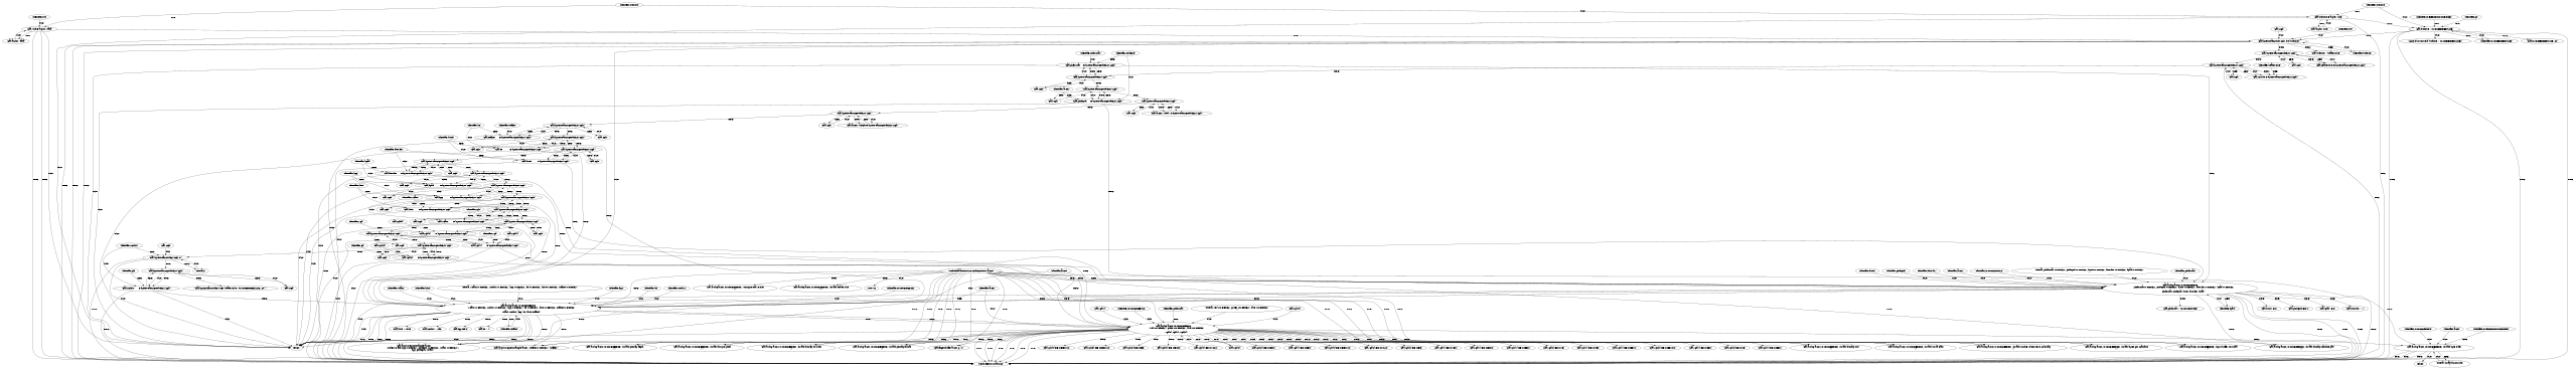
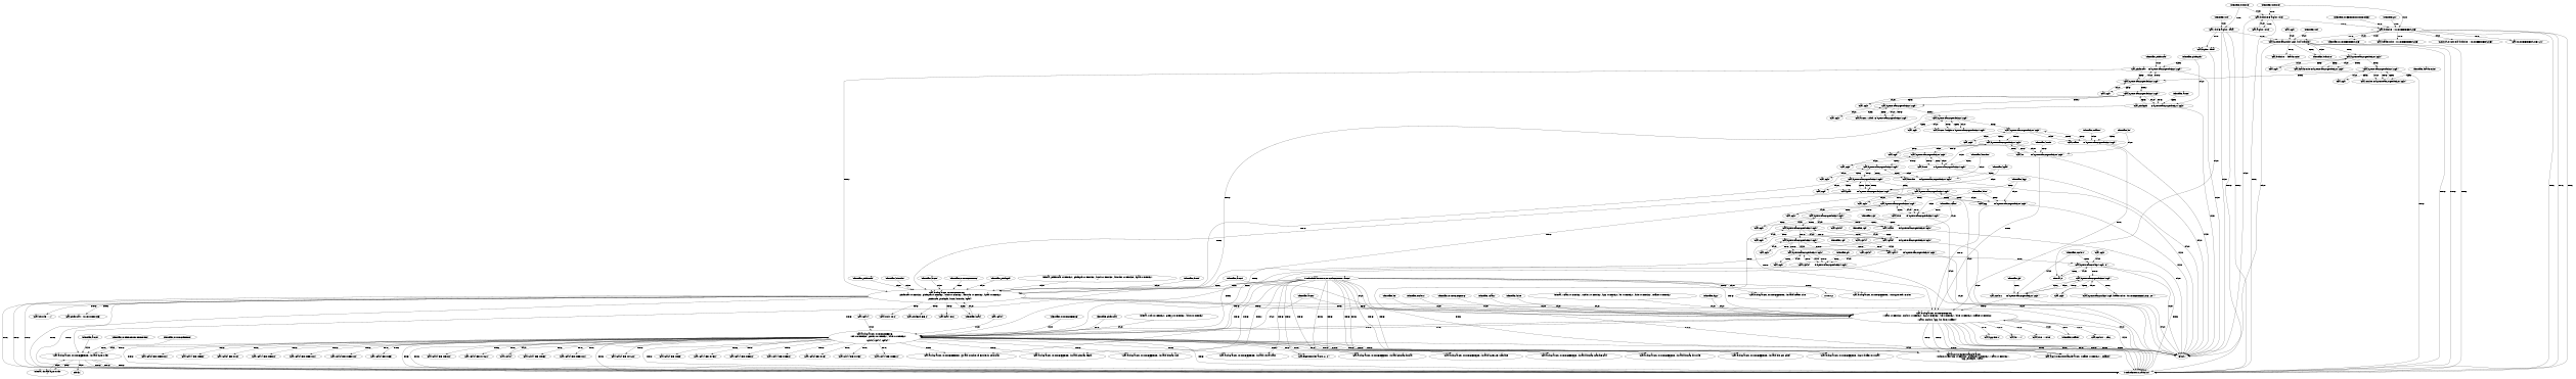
  digraph {
    n1 [label="(Call,av_log(avctx, AV_LOG_ERROR, \"invalid byte order\n\"))"]
    n2 [label="(Literal,\"invalid byte order\n\")"]
    n3 [label="(MethodReturn,static int)"]
    n4 [label="(Block,)"]
    n5 [label="(Call,av_log(avctx, AV_LOG_DEBUG,\n           \"red %0\"PRIx32\", green %0\"PRIx32\", blue %0\"PRIx32\"\n\",\n           rgb[0], rgb[1], rgb[2]))"]
    n6 [label="(Call,rgb[1] == 0xFF00)"]
    n7 [label="(Call,av_log(avctx, AV_LOG_ERROR, \"invalid bits per pixel\n\"))"]
    n8 [label="(Call,av_log(avctx, AV_LOG_ERROR, \"invalid bitmap bit order\n\"))"]
    n9 [label="(Call,rgb[2] == 0x1F)"]
    n10 [label="(Call,rgb[1] == 0x7E0)"]
    n11 [label="(Call,av_log(avctx, AV_LOG_ERROR, \"invalid pixmap format\n\"))"]
    n12 [label="(Call,rgb[1] == 0xFF00)"]
    n13 [label="(Call,av_log(avctx, AV_LOG_ERROR, \"invalid number of entries in colormap\n\"))"]
    n14 [label="(Call,av_log(avctx, AV_LOG_ERROR, \"input buffer too small\n\"))"]
    n15 [label="(Block,)"]
    n16 [label="(Call,rgb[2] == 0xFF0000)"]
    n17 [label="(Call,rgb[1] == 0x3E0)"]
    n18 [label="(Call,rgb[2] == 0x1F)"]
    n19 [label="(Call,rgb[1] == 0xFF00)"]
    n20 [label="(Call,av_log(avctx, AV_LOG_ERROR, \"invalid pixmap depth\n\"))"]
    n21 [label="(Call,rgb[0] == 0xFF0000)"]
    n22 [label="(Call,rgb[2] == 0xFF0000)"]
-   n23 [label="(Call,ff_get_buffer(avctx, p, 0))"]
+   n23 [label="(Call,ff_get_entries(avctx, p, 0))"]
    n24 [label="(Call,rgb[2] == 0xFF)"]
    n25 [label="(Call,rgb[0] == 0xF800)"]
    n26 [label="(Call,av_log(avctx, AV_LOG_ERROR, \"invalid bitmap unit\n\"))"]
    n27 [label="(Call,rgb[0] == 0x7C00)"]
    n28 [label="(Call,av_log(avctx, AV_LOG_ERROR, \"invalid visual class\n\"))"]
    n29 [label="(Call,av_log(avctx, AV_LOG_ERROR, \"invalid bytes per scan-line\n\"))"]
    n30 [label="(Call,rgb[2])"]
-   n31 [label="(Call,rgb[2] == 0xF800)"]
    n32 [label="(Call,rgb[1] == 0x3E0)"]
    n33 [label="(Call,rgb[0] == 0xFF0000)"]
    n34 [label="(Call,rgb[2] == 0x7C00)"]
    n35 [label="(Call,rgb[2] == 0xFF)"]
    n36 [label="(Call,av_log(avctx, AV_LOG_ERROR, \"invalid bitmap scan-line pad\n\"))"]
    n37 [label="(Call,avpriv_request_sample(avctx,\n                              \"Unknown file: bpp %\"PRIu32\", pixdepth %\"PRIu32\", vclass %\"PRIu32\"\",\n                              bpp, pixdepth, vclass))"]
    n38 [label="(Call,rgb[1] == 0x7E0)"]
    n39 [label="(Call,rgb[1] == 0xFF00)"]
    n40 [label="(Call,avpriv_request_sample(avctx, \"xoffset %\"PRIu32\"\", xoffset))"]
    n41 [label="(Call,av_log(avctx, AV_LOG_DEBUG,\n           \"vclass %\"PRIu32\", ncolors %\"PRIu32\", bpp %\"PRIu32\", be %\"PRIu32\", lsize %\"PRIu32\", xoffset %\"PRIu32\"\n\",\n           vclass, ncolors, bpp, be, lsize, xoffset))"]
    n42 [label="(Call,lsize < rsize)"]
    n43 [label="(Call,ncolors > 256)"]
    n44 [label="(Call,bpp == 0)"]
    n45 [label="(Call,be > 1)"]
    n46 [label="(Identifier,xoffset)"]
    n47 [label="(Call,av_log(avctx, AV_LOG_DEBUG,\n           \"pixformat %\"PRIu32\", pixdepth %\"PRIu32\", bunit %\"PRIu32\", bitorder %\"PRIu32\", bpad %\"PRIu32\"\n\",\n           pixformat, pixdepth, bunit, bitorder, bpad))"]
    n48 [label="(Call,bitorder > 1)"]
    n49 [label="(Call,pixformat > XWD_Z_PIXMAP)"]
    n50 [label="(Identifier,bpad)"]
    n51 [label="(Call,bunit != 8)"]
    n52 [label="(Call,pixdepth == 0)"]
    n53 [label="(Call,bpad != 8)"]
    n54 [label="(MethodParameterIn,AVCodecContext *avctx)"]
    n55 [label="(Call,av_log(avctx, AV_LOG_ERROR, \"unsupported version\n\"))"]
    n56 [label="(Call,av_log(avctx, AV_LOG_ERROR, \"invalid header size\n\"))"]
    1000102
    n58 [label="(Call,pixformat     = bytestream2_get_be32u(&gb))"]
    n59 [label="(Call,bytestream2_get_be32u(&gb))"]
    n60 [label="(Call,bytestream2_get_be32u(&gb))"]
    n61 [label="(Call,&gb)"]
    n62 [label="(Call,pixdepth      = bytestream2_get_be32u(&gb))"]
    n63 [label="(Call,bytestream2_get_be32u(&gb))"]
    n64 [label="(Call,&gb)"]
    n65 [label="(Call,bytestream2_get_be32u(&gb))"]
    n66 [label="(Call,version = bytestream2_get_be32u(&gb))"]
    n67 [label="(Call,&gb)"]
    n68 [label="(Call,bytestream2_get_be32u(&gb))"]
    n69 [label="(Call,&gb)"]
    n70 [label="(Call,header_size = bytestream2_get_be32u(&gb))"]
    n71 [label="(Call,bytestream2_init(&gb, buf, buf_size))"]
    n72 [label="(Call,buf_size < header_size)"]
    n73 [label="(Identifier,buf_size)"]
    n74 [label="(Call,*buf = avpkt->data)"]
    n75 [label="(Call,avpkt->data)"]
    n76 [label="(Call,buf_size < XWD_HEADER_SIZE)"]
+   n77 [label="(Call,header_size < XWD_HEADER_SIZE)"]
    n78 [label="(ControlStructure,if (buf_size < XWD_HEADER_SIZE))"]
    n79 [label="(Identifier,XWD_HEADER_SIZE)"]
    n80 [label="(Call,XWD_HEADER_SIZE - 20)"]
    n81 [label="(Call,buf_size = avpkt->size)"]
    n82 [label="(Call,avpkt->size)"]
    n83 [label="(Call,bytestream2_get_be32u(&gb))"]
    n84 [label="(Call,avctx->width  = bytestream2_get_be32u(&gb))"]
    n85 [label="(Call,&gb)"]
    n86 [label="(Call,bunit         = bytestream2_get_be32u(&gb))"]
    n87 [label="(Call,bytestream2_get_be32u(&gb))"]
    n88 [label="(Call,bytestream2_get_be32u(&gb))"]
    n89 [label="(Call,&gb)"]
    n90 [label="(Call,bitorder      = bytestream2_get_be32u(&gb))"]
    n91 [label="(Call,bytestream2_get_be32u(&gb))"]
    n92 [label="(Call,&gb)"]
    n93 [label="(Call,bytestream2_get_be32u(&gb))"]
    n94 [label="(Call,be            = bytestream2_get_be32u(&gb))"]
    n95 [label="(Call,&gb)"]
    n96 [label="(Call,bytestream2_get_be32u(&gb))"]
    n97 [label="(Call,xoffset       = bytestream2_get_be32u(&gb))"]
    n98 [label="(Call,&gb)"]
    n99 [label="(Call,&gb)"]
    n100 [label="(Call,avctx->height = bytestream2_get_be32u(&gb))"]
    n101 [label="(Call,bpad          = bytestream2_get_be32u(&gb))"]
    n102 [label="(Call,bytestream2_get_be32u(&gb))"]
    n103 [label="(Call,&gb)"]
    n104 [label="(Call,bytestream2_get_be32u(&gb))"]
    n105 [label="(Call,bpp           = bytestream2_get_be32u(&gb))"]
    n106 [label="(Call,&gb)"]
    n107 [label="(Call,vclass        = bytestream2_get_be32u(&gb))"]
    n108 [label="(Call,bytestream2_get_be32u(&gb))"]
    n109 [label="(Call,bytestream2_get_be32u(&gb))"]
    n110 [label="(Call,&gb)"]
    n111 [label="(Call,bytestream2_get_be32u(&gb))"]
    n112 [label="(Call,rgb[0]        = bytestream2_get_be32u(&gb))"]
    n113 [label="(Call,&gb)"]
    n114 [label="(Call,lsize         = bytestream2_get_be32u(&gb))"]
    n115 [label="(Call,&gb)"]
    n116 [label="(Call,ncolors       = bytestream2_get_be32u(&gb))"]
    n117 [label="(Call,bytestream2_get_be32u(&gb))"]
    n118 [label="(Call,bytestream2_skipu(&gb, header_size - (XWD_HEADER_SIZE - 20)))"]
    n119 [label="(Call,&gb)"]
    n120 [label="(Call,bytestream2_skipu(&gb, 8))"]
    n121 [label="(Literal,2)"]
    n122 [label="(Call,bytestream2_get_be32u(&gb))"]
    n123 [label="(Call,rgb[2]        = bytestream2_get_be32u(&gb))"]
    n124 [label="(Call,&gb)"]
    n125 [label="(Call,rgb[1]        = bytestream2_get_be32u(&gb))"]
    n126 [label="(Call,&gb)"]
    n127 [label="(Identifier,gb)"]
    n128 [label="(Identifier,vclass)"]
    n129 [label="(Identifier,AVERROR_INVALIDDATA)"]
    n130 [label="(Identifier,avctx)"]
    n131 [label="(Identifier,bunit)"]
    n132 [label="(Identifier,pixdepth)"]
    n133 [label="(Identifier,avctx)"]
    n134 [label="(Identifier,bunit)"]
    n135 [label="(Identifier,be)"]
    n136 [label="(Identifier,rgb)"]
    n137 [label="(Identifier,bitorder)"]
    n138 [label="(Identifier,AV_LOG_ERROR)"]
    n139 [label="(Identifier,gb)"]
    n140 [label="(Identifier,buf)"]
    n141 [label="(Identifier,bitorder)"]
    n142 [label="(Identifier,pixformat)"]
    n143 [label="(Identifier,bpad)"]
    n144 [label="(Identifier,ncolors)"]
    n145 [label="(Identifier,pixformat)"]
    n146 [label="(Identifier,lsize)"]
    n147 [label="(Identifier,AVERROR_INVALIDDATA)"]
    n148 [label="(Identifier,AV_LOG_DEBUG)"]
    n149 [label="(Identifier,vclass)"]
    n150 [label="(Identifier,gb)"]
    n151 [label="(Identifier,rgb)"]
    n152 [label="(Identifier,buf)"]
    n153 [label="(Identifier,lsize)"]
    n154 [label="(Literal,\"red %0\"PRIx32\", green %0\"PRIx32\", blue %0\"PRIx32\"\n\")"]
    n155 [label="(Identifier,header_size)"]
    n156 [label="(Call,rgb[2])"]
    n157 [label="(Call,rgb[0])"]
    n158 [label="(Identifier,bpp)"]
    n159 [label="(Call,rgb[1])"]
    n160 [label="(Identifier,pixdepth)"]
    n161 [label="(Identifier,avctx)"]
    n162 [label="(Literal,\"vclass %\"PRIu32\", ncolors %\"PRIu32\", bpp %\"PRIu32\", be %\"PRIu32\", lsize %\"PRIu32\", xoffset %\"PRIu32\"\n\")"]
    n163 [label="(Identifier,avctx)"]
    n164 [label="(Identifier,buf_size)"]
    n165 [label="(Call,&gb)"]
    n166 [label="(Call,rgb[1])"]
    n167 [label="(Call,rgb[0])"]
    n168 [label="(Identifier,AV_LOG_DEBUG)"]
    n169 [label="(Identifier,ncolors)"]
    n170 [label="(Identifier,be)"]
    n171 [label="(Call,&gb)"]
    n172 [label="(Identifier,AV_LOG_DEBUG)"]
    n173 [label="(Literal,\"pixformat %\"PRIu32\", pixdepth %\"PRIu32\", bunit %\"PRIu32\", bitorder %\"PRIu32\", bpad %\"PRIu32\"\n\")"]
    n174 [label="(Identifier,pixformat)"]
    n175 [label="(Identifier,rgb)"]
    n176 [label="(Identifier,buf_size)"]
    n177 [label="(Identifier,xoffset)"]
    n178 [label="(Identifier,bpp)"]
    n179 [label="(Identifier,avctx)"]
    n1 -> n2 [label="CFG: "]
    n1 -> n3 [label="DDG: "]
    n1 -> n3 [label="DDG: "]
    n1 -> n3 [label="DDG: "]
    n1 -> n4 [label="AST: "]
    n2 -> n1 [label="AST: "]
    n5 -> n1 [label="DDG: "]
    n5 -> n3 [label="DDG: "]
    n5 -> n3 [label="DDG: "]
    n5 -> n3 [label="DDG: "]
    n5 -> n3 [label="DDG: "]
    n5 -> n3 [label="DDG: "]
    n5 -> n3 [label="DDG: "]
    n5 -> n6 [label="DDG: "]
    n5 -> n7 [label="DDG: "]
    n5 -> n8 [label="DDG: "]
    n5 -> n9 [label="DDG: "]
    n5 -> n10 [label="DDG: "]
    n5 -> n11 [label="DDG: "]
    n5 -> n12 [label="DDG: "]
    n5 -> n13 [label="DDG: "]
    n5 -> n14 [label="DDG: "]
    n5 -> n15 [label="AST: "]
    n5 -> n16 [label="DDG: "]
    n5 -> n17 [label="DDG: "]
    n5 -> n18 [label="DDG: "]
    n5 -> n19 [label="DDG: "]
    n5 -> n20 [label="DDG: "]
    n5 -> n21 [label="DDG: "]
    n5 -> n22 [label="DDG: "]
    n5 -> n23 [label="DDG: "]
    n5 -> n24 [label="DDG: "]
    n5 -> n25 [label="DDG: "]
    n5 -> n26 [label="DDG: "]
    n5 -> n27 [label="DDG: "]
    n5 -> n28 [label="DDG: "]
    n5 -> n29 [label="DDG: "]
    n5 -> n30 [label="CFG: "]
-   n5 -> n31 [label="DDG: "]
    n5 -> n32 [label="DDG: "]
    n5 -> n33 [label="DDG: "]
    n5 -> n34 [label="DDG: "]
    n5 -> n35 [label="DDG: "]
    n5 -> n36 [label="DDG: "]
    n5 -> n37 [label="DDG: "]
    n5 -> n38 [label="DDG: "]
    n5 -> n39 [label="DDG: "]
    n5 -> n40 [label="DDG: "]
    n30 -> n5 [label="AST: "]
    n41 -> n3 [label="DDG: "]
    n41 -> n3 [label="DDG: "]
    n41 -> n3 [label="DDG: "]
    n41 -> n3 [label="DDG: "]
    n41 -> n3 [label="DDG: "]
    n41 -> n3 [label="DDG: "]
    n41 -> n3 [label="DDG: "]
    n41 -> n5 [label="DDG: "]
    n41 -> n5 [label="DDG: "]
    n41 -> n15 [label="AST: "]
    n41 -> n37 [label="DDG: "]
    n41 -> n40 [label="DDG: "]
    n41 -> n42 [label="DDG: "]
    n41 -> n43 [label="DDG: "]
    n41 -> n44 [label="DDG: "]
    n41 -> n45 [label="DDG: "]
    n41 -> n46 [label="CFG: "]
    n46 -> n41 [label="AST: "]
    n47 -> n3 [label="DDG: "]
    n47 -> n3 [label="DDG: "]
    n47 -> n3 [label="DDG: "]
    n47 -> n3 [label="DDG: "]
    n47 -> n3 [label="DDG: "]
    n47 -> n15 [label="AST: "]
    n47 -> n41 [label="DDG: "]
    n47 -> n41 [label="DDG: "]
    n47 -> n48 [label="DDG: "]
    n47 -> n49 [label="DDG: "]
    n47 -> n50 [label="CFG: "]
    n47 -> n51 [label="DDG: "]
    n47 -> n52 [label="DDG: "]
    n47 -> n53 [label="DDG: "]
    n50 -> n47 [label="AST: "]
    n54 -> n1 [label="DDG: "]
    n54 -> n3 [label="DDG: "]
    n54 -> n5 [label="DDG: "]
    n54 -> n7 [label="DDG: "]
    n54 -> n8 [label="DDG: "]
    n54 -> n11 [label="DDG: "]
    n54 -> n13 [label="DDG: "]
    n54 -> n14 [label="DDG: "]
    n54 -> n20 [label="DDG: "]
    n54 -> n23 [label="DDG: "]
    n54 -> n26 [label="DDG: "]
    n54 -> n28 [label="DDG: "]
    n54 -> n29 [label="DDG: "]
    n54 -> n36 [label="DDG: "]
    n54 -> n37 [label="DDG: "]
    n54 -> n40 [label="DDG: "]
    n54 -> n41 [label="DDG: "]
    n54 -> n47 [label="DDG: "]
    n54 -> n55 [label="DDG: "]
    n54 -> n56 [label="DDG: "]
    n54 -> 1000102 [label="AST: "]
    n58 -> n15 [label="AST: "]
    n58 -> n47 [label="DDG: "]
    n58 -> n59 [label="CFG: "]
    n59 -> n58 [label="AST: "]
    n59 -> n58 [label="DDG: "]
    n59 -> n60 [label="DDG: "]
    n59 -> n61 [label="CFG: "]
    n60 -> n62 [label="AST: "]
    n60 -> n62 [label="DDG: "]
    n60 -> n63 [label="DDG: "]
    n60 -> n64 [label="CFG: "]
    n61 -> n59 [label="AST: "]
    n62 -> n15 [label="AST: "]
    n62 -> n47 [label="DDG: "]
    n62 -> n60 [label="CFG: "]
    n63 -> n83 [label="DDG: "]
    n63 -> n84 [label="AST: "]
    n63 -> n84 [label="DDG: "]
    n63 -> n85 [label="CFG: "]
    n64 -> n60 [label="AST: "]
    n65 -> n3 [label="DDG: "]
    n65 -> n59 [label="DDG: "]
    n65 -> n66 [label="AST: "]
    n65 -> n66 [label="DDG: "]
    n65 -> n67 [label="CFG: "]
    n66 -> n65 [label="CFG: "]
    n67 -> n65 [label="AST: "]
    n68 -> n65 [label="DDG: "]
    n68 -> n69 [label="CFG: "]
    n68 -> n70 [label="AST: "]
    n68 -> n70 [label="DDG: "]
    n69 -> n68 [label="AST: "]
    n70 -> n68 [label="CFG: "]
    n71 -> n3 [label="DDG: "]
    n71 -> n3 [label="DDG: "]
    n71 -> n3 [label="DDG: "]
    n71 -> n15 [label="AST: "]
    n71 -> n68 [label="DDG: "]
    n71 -> n72 [label="DDG: "]
    n71 -> n73 [label="CFG: "]
    n73 -> n71 [label="AST: "]
    n74 -> n3 [label="DDG: "]
    n74 -> n3 [label="DDG: "]
    n74 -> n15 [label="AST: "]
    n74 -> n71 [label="DDG: "]
    n74 -> n75 [label="CFG: "]
-   n75 -> n74 [label="AST: "]
+   n75 -> n121 [label="AST: "]
    n76 -> n3 [label="DDG: "]
    n76 -> n3 [label="DDG: "]
    n76 -> n3 [label="DDG: "]
    n76 -> n71 [label="DDG: "]
+   n76 -> n77 [label="DDG: "]
    n76 -> n78 [label="AST: "]
-   n76 -> n79 [label="CFG: "]
-   n76 -> n80 [label="DDG: "]
+   n76 -> n79 [label="AST: "]
+   n76 -> n80 [label="CFG: "]
    n79 -> n76 [label="AST: "]
    n81 -> n3 [label="DDG: "]
    n81 -> n15 [label="AST: "]
    n81 -> n76 [label="DDG: "]
    n81 -> n82 [label="CFG: "]
    n82 -> n81 [label="AST: "]
    n83 -> n96 [label="DDG: "]
    n83 -> n99 [label="CFG: "]
    n83 -> n100 [label="AST: "]
    n83 -> n100 [label="DDG: "]
    n84 -> n63 [label="CFG: "]
    n85 -> n63 [label="AST: "]
    n86 -> n15 [label="AST: "]
    n86 -> n47 [label="DDG: "]
    n86 -> n87 [label="CFG: "]
    n87 -> n86 [label="AST: "]
    n87 -> n86 [label="DDG: "]
    n87 -> n88 [label="DDG: "]
    n87 -> n89 [label="CFG: "]
    n88 -> n90 [label="AST: "]
    n88 -> n90 [label="DDG: "]
    n88 -> n91 [label="DDG: "]
    n88 -> n92 [label="CFG: "]
    n89 -> n87 [label="AST: "]
    n90 -> n15 [label="AST: "]
    n90 -> n47 [label="DDG: "]
    n90 -> n88 [label="CFG: "]
    n91 -> n101 [label="AST: "]
    n91 -> n101 [label="DDG: "]
    n91 -> n102 [label="DDG: "]
    n91 -> n103 [label="CFG: "]
    n92 -> n88 [label="AST: "]
    n93 -> n87 [label="DDG: "]
    n93 -> n94 [label="AST: "]
    n93 -> n94 [label="DDG: "]
    n93 -> n95 [label="CFG: "]
    n94 -> n15 [label="AST: "]
    n94 -> n41 [label="DDG: "]
    n94 -> n93 [label="CFG: "]
    n95 -> n93 [label="AST: "]
    n96 -> n93 [label="DDG: "]
    n96 -> n97 [label="AST: "]
    n96 -> n97 [label="DDG: "]
    n96 -> n98 [label="CFG: "]
    n97 -> n15 [label="AST: "]
    n97 -> n41 [label="DDG: "]
    n97 -> n96 [label="CFG: "]
    n98 -> n96 [label="AST: "]
    n99 -> n83 [label="AST: "]
    n100 -> n83 [label="CFG: "]
    n101 -> n15 [label="AST: "]
    n101 -> n47 [label="DDG: "]
    n101 -> n91 [label="CFG: "]
    n102 -> n104 [label="DDG: "]
    n102 -> n105 [label="AST: "]
    n102 -> n105 [label="DDG: "]
    n102 -> n106 [label="CFG: "]
    n103 -> n91 [label="AST: "]
    n104 -> n108 [label="DDG: "]
    n104 -> n114 [label="AST: "]
    n104 -> n114 [label="DDG: "]
    n104 -> n115 [label="CFG: "]
    n105 -> n15 [label="AST: "]
    n105 -> n41 [label="DDG: "]
    n105 -> n102 [label="CFG: "]
    n106 -> n102 [label="AST: "]
    n107 -> n15 [label="AST: "]
    n107 -> n41 [label="DDG: "]
    n107 -> n108 [label="CFG: "]
    n108 -> n107 [label="AST: "]
    n108 -> n107 [label="DDG: "]
    n108 -> n109 [label="DDG: "]
    n108 -> n110 [label="CFG: "]
    n109 -> n111 [label="DDG: "]
    n109 -> n112 [label="AST: "]
    n109 -> n112 [label="DDG: "]
    n109 -> n113 [label="CFG: "]
    n110 -> n108 [label="AST: "]
    n111 -> n122 [label="DDG: "]
    n111 -> n125 [label="AST: "]
    n111 -> n125 [label="DDG: "]
    n111 -> n126 [label="CFG: "]
    n112 -> n5 [label="DDG: "]
    n112 -> n15 [label="AST: "]
    n112 -> n109 [label="CFG: "]
    n113 -> n109 [label="AST: "]
    n114 -> n15 [label="AST: "]
    n114 -> n41 [label="DDG: "]
    n114 -> n104 [label="CFG: "]
    n115 -> n104 [label="AST: "]
-   n116 -> n3 [label="DDG: "]
    n116 -> n15 [label="AST: "]
    n116 -> n41 [label="DDG: "]
    n116 -> n117 [label="CFG: "]
    n117 -> n116 [label="AST: "]
    n117 -> n116 [label="DDG: "]
    n117 -> n118 [label="DDG: "]
    n117 -> n119 [label="CFG: "]
    n119 -> n117 [label="AST: "]
    n120 -> n3 [label="DDG: "]
    n120 -> n15 [label="AST: "]
    n120 -> n117 [label="DDG: "]
    n120 -> n121 [label="CFG: "]
    n121 -> n120 [label="AST: "]
    n122 -> n120 [label="DDG: "]
    n122 -> n123 [label="AST: "]
    n122 -> n123 [label="DDG: "]
    n122 -> n124 [label="CFG: "]
    n123 -> n5 [label="DDG: "]
    n123 -> n15 [label="AST: "]
    n123 -> n122 [label="CFG: "]
    n124 -> n122 [label="AST: "]
    n125 -> n5 [label="DDG: "]
    n125 -> n15 [label="AST: "]
    n125 -> n111 [label="CFG: "]
    n126 -> n111 [label="AST: "]
    n127 -> n123 [label="CFG: "]
    n128 -> n107 [label="AST: "]
    n128 -> n114 [label="CFG: "]
    n129 -> n1 [label="CFG: "]
    n130 -> n41 [label="AST: "]
    n130 -> n47 [label="CFG: "]
    n131 -> n47 [label="AST: "]
    n132 -> n47 [label="AST: "]
    n133 -> n5 [label="AST: "]
    n133 -> n41 [label="CFG: "]
    n134 -> n86 [label="AST: "]
    n134 -> n94 [label="CFG: "]
    n135 -> n41 [label="AST: "]
    n136 -> n125 [label="CFG: "]
    n137 -> n47 [label="AST: "]
    n138 -> n1 [label="AST: "]
    n139 -> n116 [label="CFG: "]
    n140 -> n71 [label="AST: "]
    n141 -> n86 [label="CFG: "]
    n141 -> n90 [label="AST: "]
    n142 -> n58 [label="AST: "]
    n143 -> n90 [label="CFG: "]
    n143 -> n101 [label="AST: "]
    n144 -> n41 [label="AST: "]
    n145 -> n5 [label="CFG: "]
    n146 -> n105 [label="CFG: "]
    n146 -> n114 [label="AST: "]
    n147 -> n76 [label="CFG: "]
    n148 -> n41 [label="AST: "]
    n149 -> n41 [label="AST: "]
    n150 -> n76 [label="CFG: "]
    n151 -> n112 [label="CFG: "]
    n152 -> n74 [label="AST: "]
    n153 -> n41 [label="AST: "]
    n154 -> n5 [label="AST: "]
    n155 -> n66 [label="CFG: "]
    n156 -> n123 [label="AST: "]
    n157 -> n5 [label="AST: "]
    n158 -> n101 [label="CFG: "]
    n158 -> n105 [label="AST: "]
    n159 -> n5 [label="AST: "]
    n160 -> n58 [label="CFG: "]
    n160 -> n62 [label="AST: "]
    n161 -> n47 [label="AST: "]
    n162 -> n41 [label="AST: "]
    n163 -> n1 [label="AST: "]
    n164 -> n74 [label="CFG: "]
    n164 -> n81 [label="AST: "]
    n165 -> n120 [label="AST: "]
    n166 -> n125 [label="AST: "]
    n167 -> n112 [label="AST: "]
    n168 -> n47 [label="AST: "]
    n169 -> n116 [label="AST: "]
    n169 -> n120 [label="CFG: "]
    n170 -> n94 [label="AST: "]
    n170 -> n97 [label="CFG: "]
    n171 -> n71 [label="AST: "]
    n172 -> n5 [label="AST: "]
    n173 -> n47 [label="AST: "]
    n174 -> n47 [label="AST: "]
    n175 -> n107 [label="CFG: "]
    n176 -> n76 [label="AST: "]
    n176 -> n81 [label="CFG: "]
    n177 -> n97 [label="AST: "]
    n178 -> n41 [label="AST: "]
    n179 -> n62 [label="CFG: "]
  }
